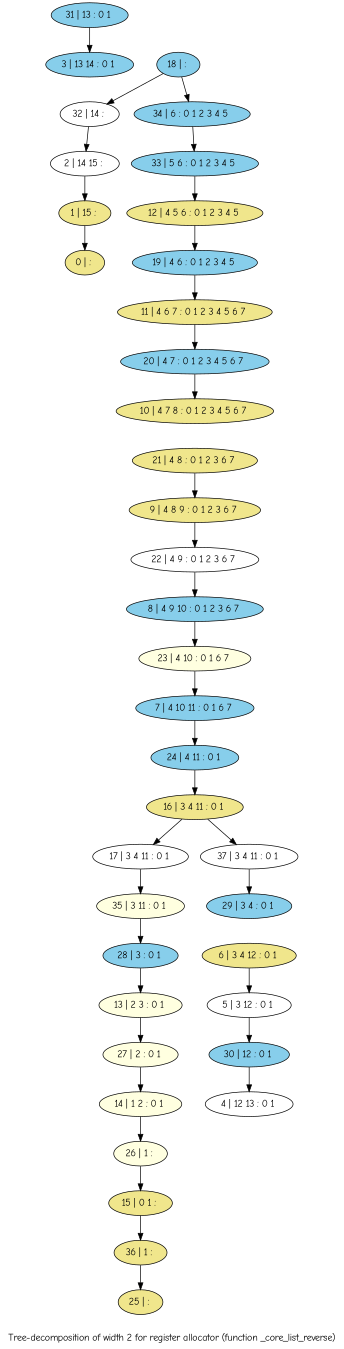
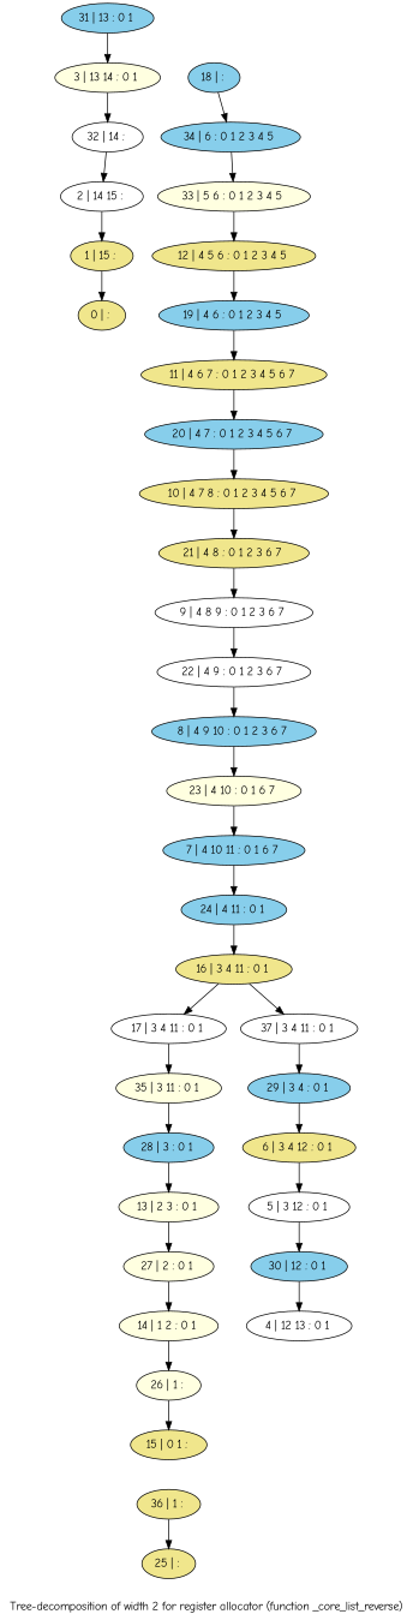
  digraph {
    fontname="Comic Neue"
    label="Tree-decomposition of width 2 for register allocator (function _core_list_reverse)"
    node [fillcolor=khaki fontname="Comic Neue" style=filled]
    edge [fontname="Comic Neue"]
    n1 [label="0 | : "]
    n2 [label="1 | 15 : "]
    n3 [fillcolor=white label="2 | 14 15 : "]
-   n4 [fillcolor=skyblue label="3 | 13 14 : 0 1 "]
+   n4 [fillcolor=lightyellow label="3 | 13 14 : 0 1 "]
    n5 [fillcolor=white label="32 | 14 : "]
    n6 [fillcolor=white label="4 | 12 13 : 0 1 "]
    n7 [fillcolor=skyblue label="31 | 13 : 0 1 "]
    n8 [fillcolor=white label="5 | 3 12 : 0 1 "]
    n9 [fillcolor=skyblue label="30 | 12 : 0 1 "]
    n10 [label="6 | 3 4 12 : 0 1 "]
    n11 [fillcolor=skyblue label="7 | 4 10 11 : 0 1 6 7 "]
    n12 [fillcolor=skyblue label="24 | 4 11 : 0 1 "]
    n13 [label="16 | 3 4 11 : 0 1 "]
    n14 [fillcolor=skyblue label="8 | 4 9 10 : 0 1 2 3 6 7 "]
    n15 [fillcolor=lightyellow label="23 | 4 10 : 0 1 6 7 "]
-   n16 [label="9 | 4 8 9 : 0 1 2 3 6 7 "]
+   n16 [fillcolor=white label="9 | 4 8 9 : 0 1 2 3 6 7 "]
    n17 [fillcolor=white label="22 | 4 9 : 0 1 2 3 6 7 "]
    n18 [label="10 | 4 7 8 : 0 1 2 3 4 5 6 7 "]
    n19 [label="21 | 4 8 : 0 1 2 3 6 7 "]
    n20 [label="11 | 4 6 7 : 0 1 2 3 4 5 6 7 "]
    n21 [fillcolor=skyblue label="20 | 4 7 : 0 1 2 3 4 5 6 7 "]
    n22 [label="12 | 4 5 6 : 0 1 2 3 4 5 "]
    n23 [fillcolor=skyblue label="19 | 4 6 : 0 1 2 3 4 5 "]
    n24 [fillcolor=lightyellow label="13 | 2 3 : 0 1 "]
    n25 [fillcolor=lightyellow label="27 | 2 : 0 1 "]
    n26 [fillcolor=lightyellow label="14 | 1 2 : 0 1 "]
    n27 [fillcolor=lightyellow label="26 | 1 : "]
    n28 [label="15 | 0 1 : "]
    n29 [label="36 | 1 : "]
    n30 [label="25 | : "]
    n31 [fillcolor=white label="17 | 3 4 11 : 0 1 "]
    n32 [fillcolor=white label="37 | 3 4 11 : 0 1 "]
    n33 [fillcolor=lightyellow label="35 | 3 11 : 0 1 "]
    n34 [fillcolor=skyblue label="29 | 3 4 : 0 1 "]
    n35 [fillcolor=skyblue label="28 | 3 : 0 1 "]
    n36 [fillcolor=skyblue label="18 | : "]
    n37 [fillcolor=skyblue label="34 | 6 : 0 1 2 3 4 5 "]
-   n38 [fillcolor=skyblue label="33 | 5 6 : 0 1 2 3 4 5 "]
+   n38 [fillcolor=lightyellow label="33 | 5 6 : 0 1 2 3 4 5 "]
    n2 -> n1
    n3 -> n2
-   n36 -> n5
+   n4 -> n5
    n5 -> n3
    n7 -> n4
    n8 -> n9
    n9 -> n6
    n10 -> n8
    n11 -> n12
    n12 -> n13
    n13 -> n31
    n13 -> n32
    n14 -> n15
    n15 -> n11
    n16 -> n17
    n17 -> n14
+   n18 -> n19
    n19 -> n16
    n20 -> n21
    n21 -> n18
    n22 -> n23
    n23 -> n20
    n24 -> n25
    n25 -> n26
    n26 -> n27
    n27 -> n28
-   n28 -> n29
    n29 -> n30
    n31 -> n33
    n32 -> n34
    n33 -> n35
+   n34 -> n10
    n35 -> n24
    n36 -> n37
    n37 -> n38
    n38 -> n22
  }
